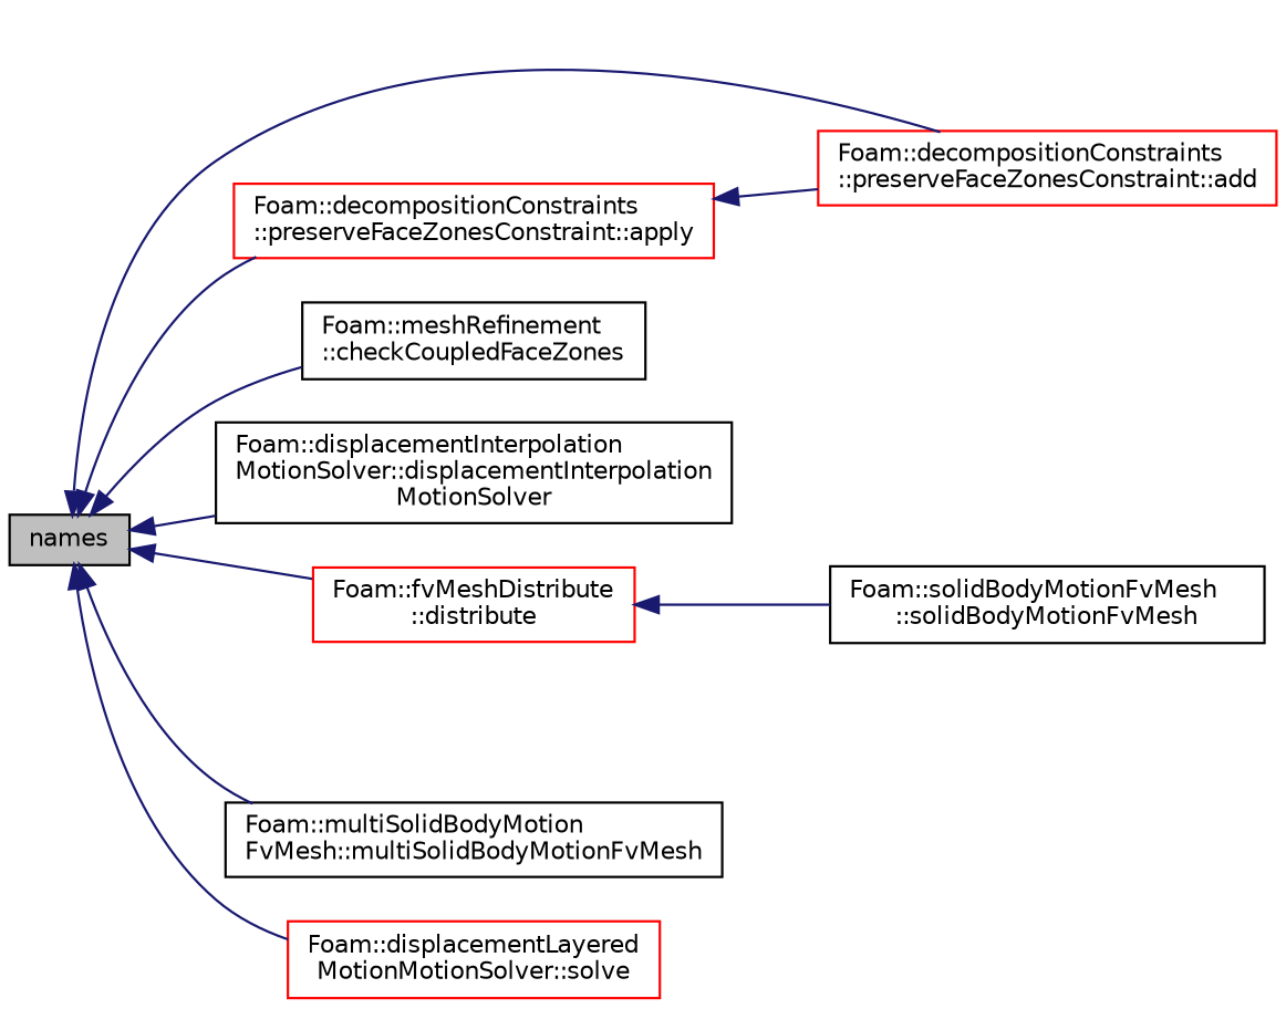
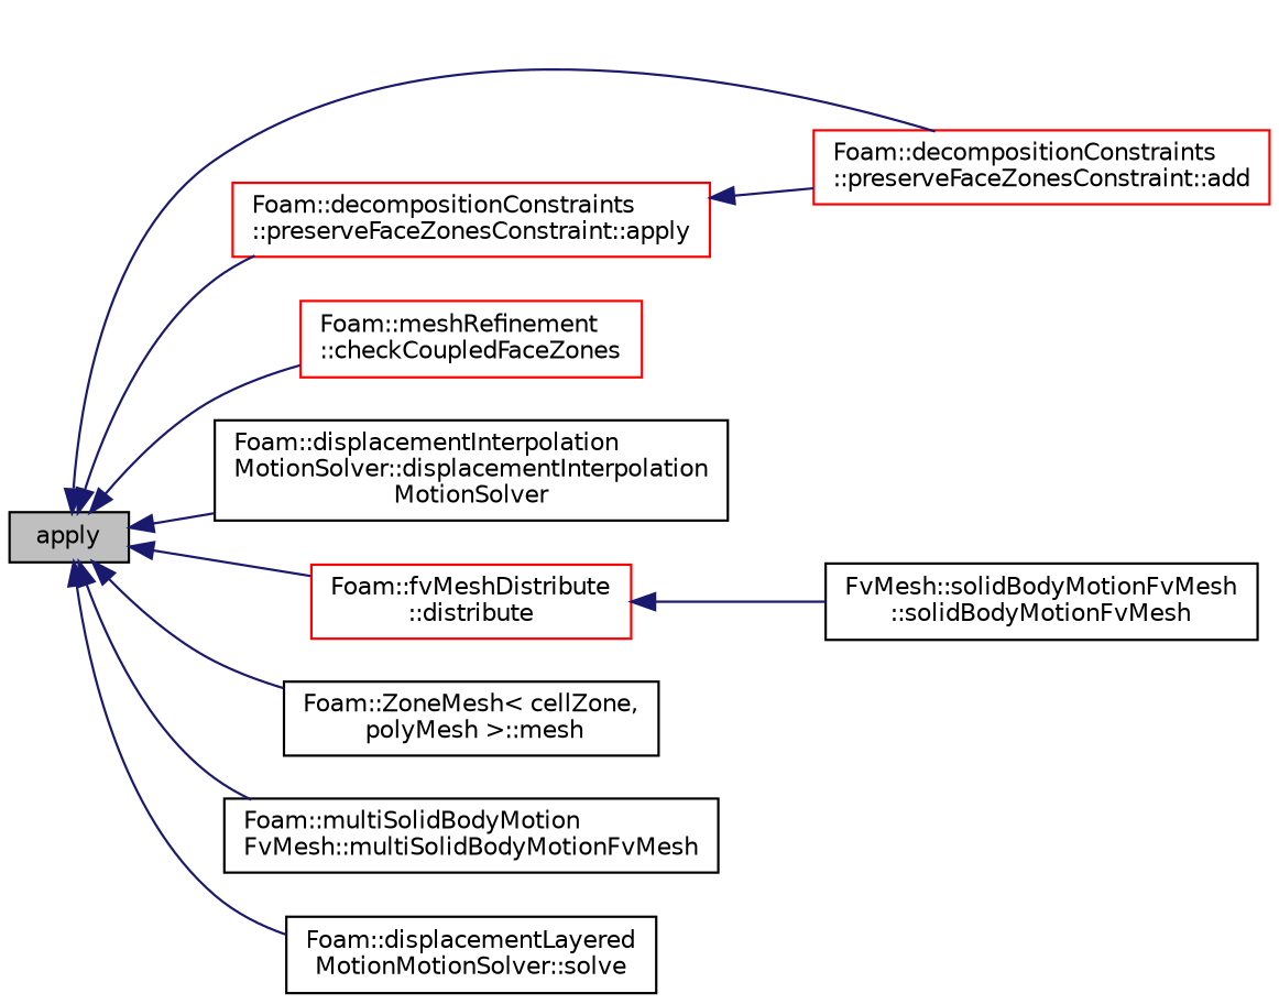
  digraph {
    rankdir=LR
    node [color=black fontname=Helvetica fontsize=10 shape=record]
    edge [color=midnightblue dir=back fontname=Helvetica fontsize=10 labelfontname=Helvetica labelfontsize=10 style=solid]
-   n1 [fillcolor=grey75 fontcolor=black height=0.2 label=names style=filled width=0.4]
+   n1 [fillcolor=grey75 fontcolor=black height=0.2 label=apply style=filled width=0.4]
    n2 [color=red height=0.2 label="Foam::decompositionConstraints\l::preserveFaceZonesConstraint::add" width=0.4]
    n3 [color=red height=0.2 label="Foam::decompositionConstraints\l::preserveFaceZonesConstraint::apply" width=0.4]
-   n4 [height=0.2 label="Foam::meshRefinement\l::checkCoupledFaceZones" width=0.4]
+   n4 [color=red height=0.2 label="Foam::meshRefinement\l::checkCoupledFaceZones" width=0.4]
    n5 [height=0.2 label="Foam::displacementInterpolation\lMotionSolver::displacementInterpolation\lMotionSolver" width=0.4]
    n6 [color=red height=0.2 label="Foam::fvMeshDistribute\l::distribute" width=0.4]
+   n7 [height=0.2 label="Foam::ZoneMesh\< cellZone,\l polyMesh \>::mesh" width=0.4]
    n8 [height=0.2 label="Foam::multiSolidBodyMotion\lFvMesh::multiSolidBodyMotionFvMesh" width=0.4]
-   n9 [color=red height=0.2 label="Foam::displacementLayered\lMotionMotionSolver::solve" width=0.4]
-   n10 [height=0.2 label="Foam::solidBodyMotionFvMesh\l::solidBodyMotionFvMesh" width=0.4]
+   n9 [height=0.2 label="Foam::displacementLayered\lMotionMotionSolver::solve" width=0.4]
+   n10 [height=0.2 label="FvMesh::solidBodyMotionFvMesh\l::solidBodyMotionFvMesh" width=0.4]
    n1 -> n2
    n1 -> n3
    n1 -> n4
    n1 -> n5
    n1 -> n6
+   n1 -> n7
    n1 -> n8
    n1 -> n9
    n3 -> n2
    n6 -> n10
  }
